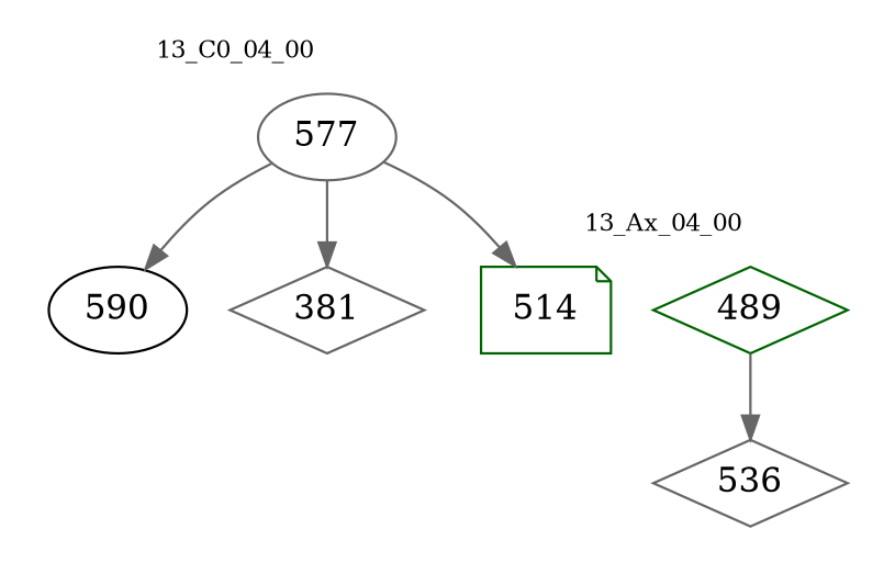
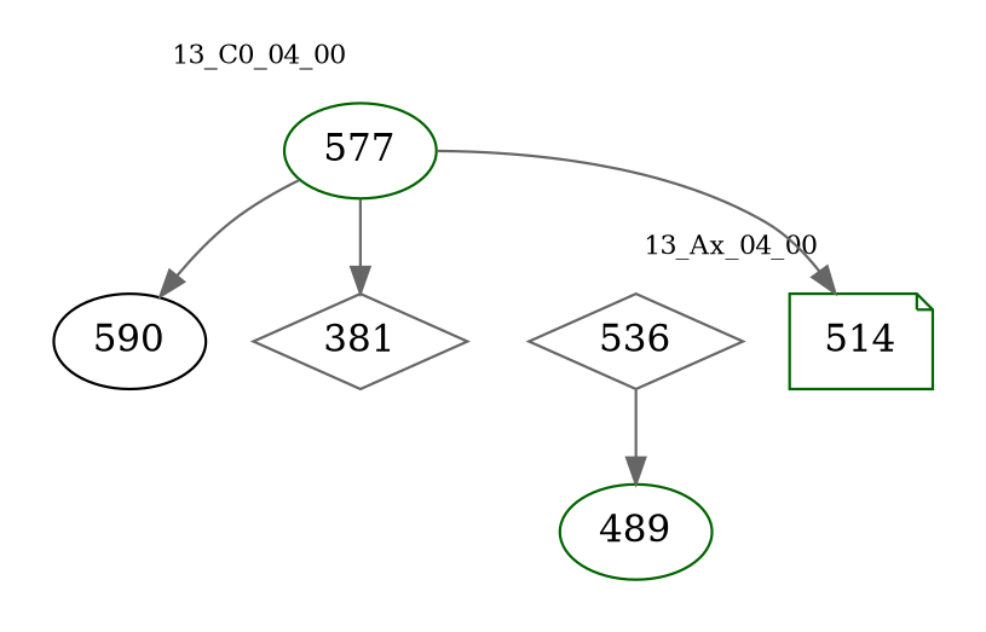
  digraph {
    node [color=darkgreen shape=ellipse]
    edge [color=gray40]
-   n1 [label=489 shape=diamond]
+   n1 [label=489]
    n2 [label=514 shape=note]
    n3 [color=gray40 label=536 shape=diamond]
-   n4 [color=gray40 label=577]
+   n4 [label=577]
    n5 [color=black label=590]
    n6 [color=gray40 label=381 shape=diamond]
    subgraph cluster_1 {
      color=white
      fontsize=10
      label="13_Ax_04_00"
      n1
      n2
      n3
    }
    subgraph cluster_2 {
      color=white
      fontsize=10
      label="13_C0_04_00"
      n4
      n5
      n6
    }
-   n1 -> n3
+   n3 -> n1
    n4 -> n2
    n4 -> n5
    n4 -> n6
  }
